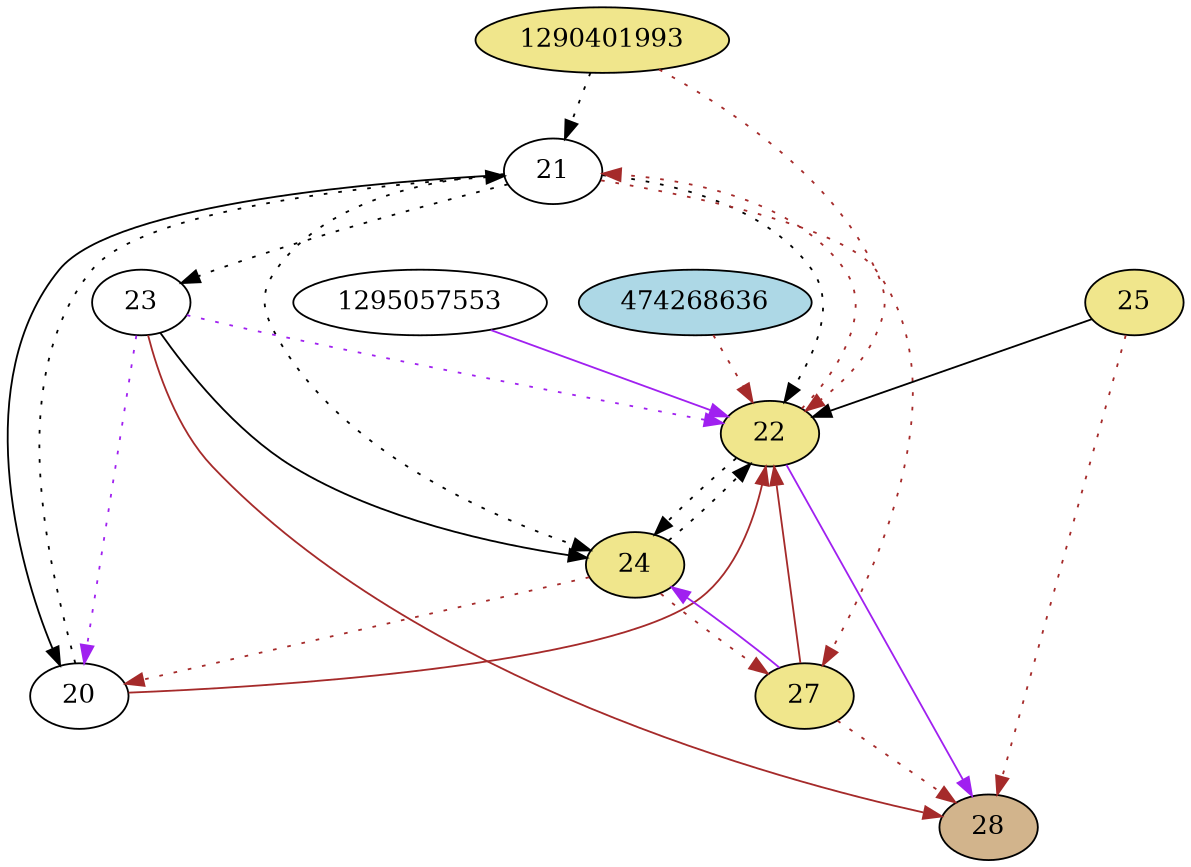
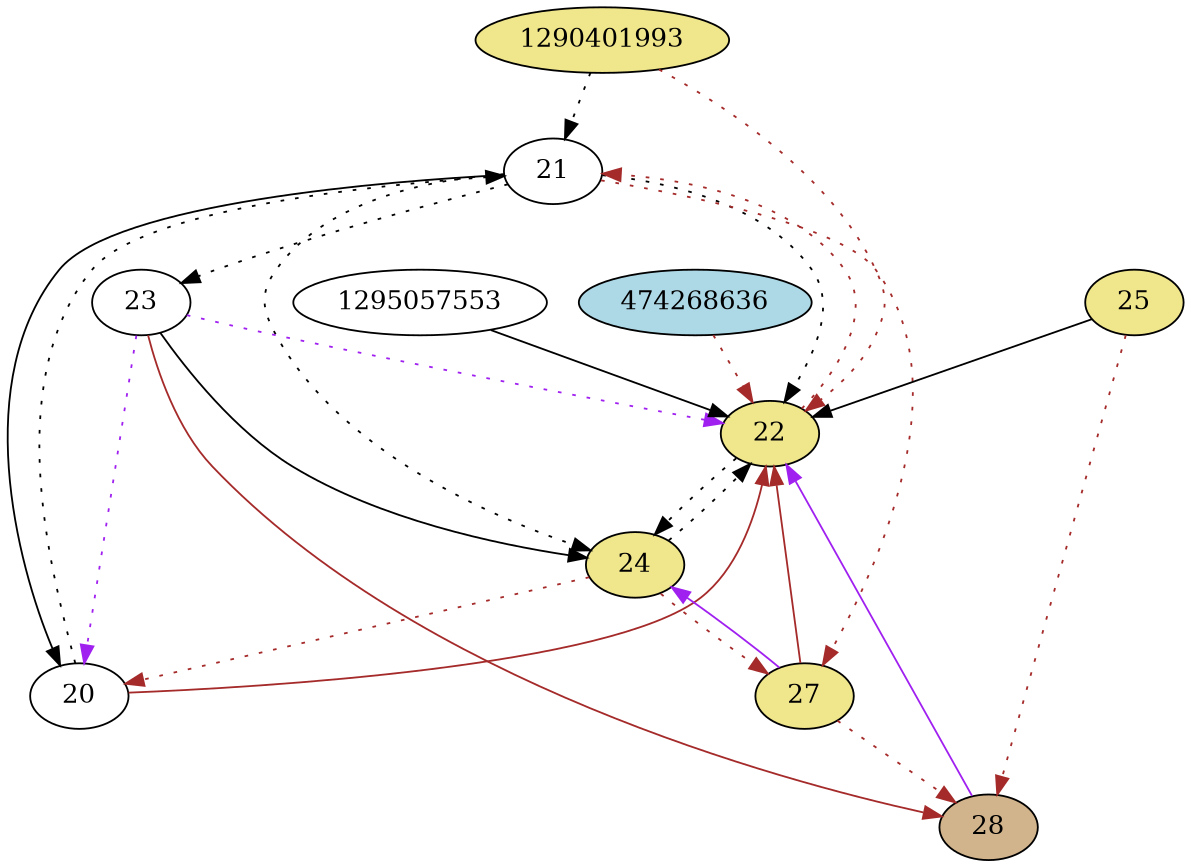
  strict digraph {
    node [fillcolor=khaki style=filled]
    edge [color=brown style=dotted]
    21 [fillcolor=white]
    1290401993
    22
    20 [fillcolor=white]
    23 [fillcolor=white]
    24
    27
    28 [fillcolor=tan]
    474268636 [fillcolor=lightblue]
    1295057553 [fillcolor=white]
    25
    21 -> 22 [color=black]
    21 -> 20 [color=black style=solid]
    21 -> 23 [color=black]
    21 -> 24 [color=black]
    21 -> 27
    1290401993 -> 21 [color=black]
    1290401993 -> 22
    22 -> 21
    22 -> 24 [color=black]
-   22 -> 28 [color=purple style=solid]
+   28 -> 22 [color=purple style=solid]
    20 -> 21 [color=black]
    20 -> 22 [style=solid]
    23 -> 22 [color=purple]
    23 -> 20 [color=purple]
    23 -> 24 [color=black style=solid]
    23 -> 28 [style=solid]
    24 -> 22 [color=black]
    24 -> 20
    24 -> 27
    27 -> 22 [style=solid]
    27 -> 24 [color=purple style=solid]
    27 -> 28
    474268636 -> 22
-   1295057553 -> 22 [color=purple style=solid]
+   1295057553 -> 22 [color=black style=solid]
    25 -> 22 [color=black style=solid]
    25 -> 28
  }
